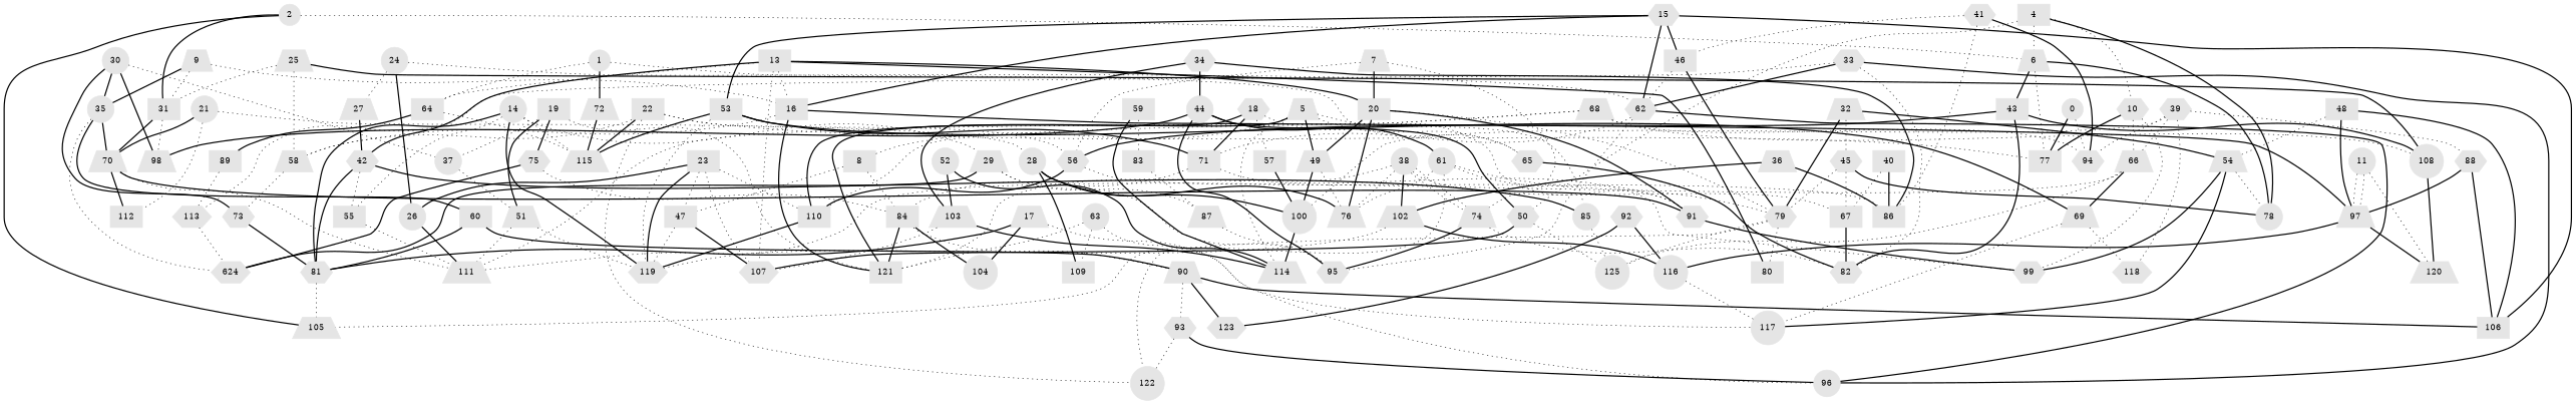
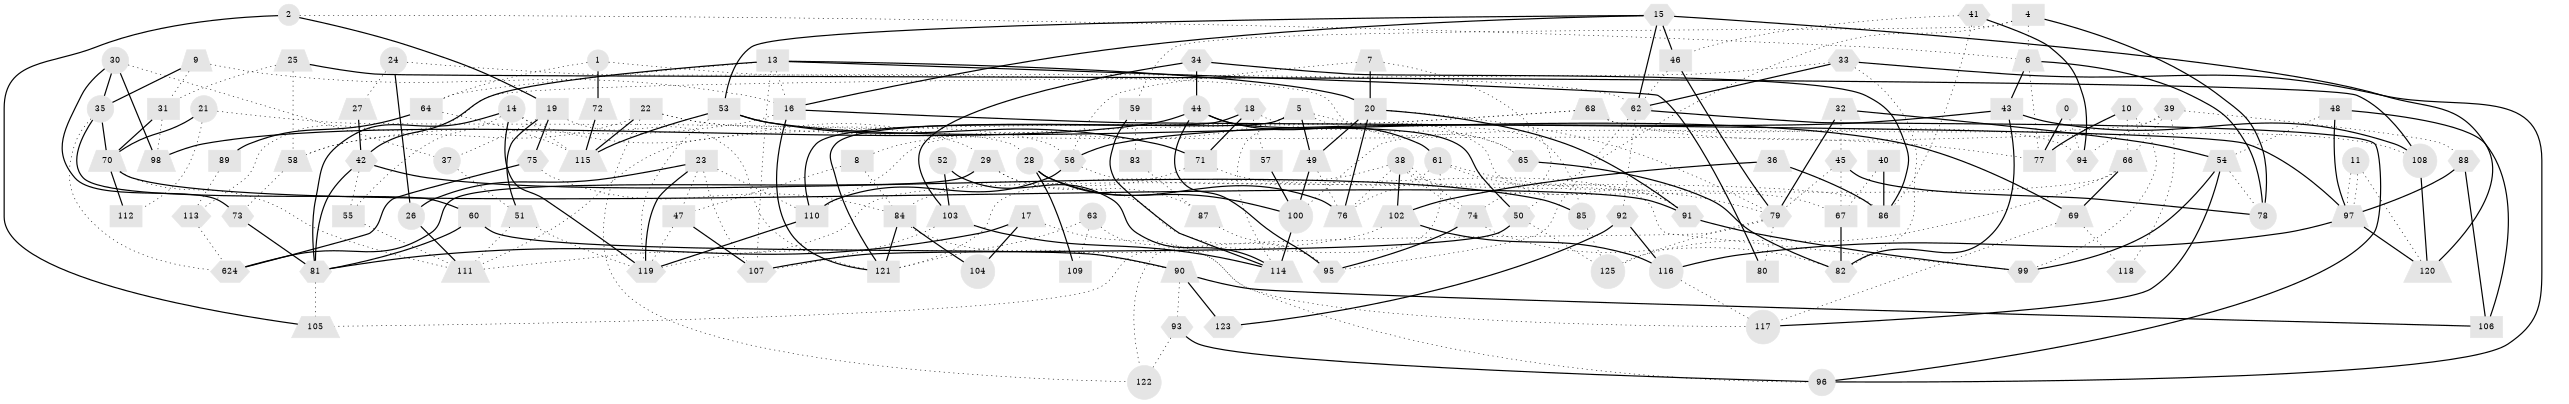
  graph {
    node [color=gray90 shape=box style=filled]
    edge [style=dotted]
    1 [shape=circle]
    64
    65 [shape=hexagon]
    72 [shape=trapezium]
    115 [shape=trapezium]
    89
    82 [shape=hexagon]
    2 [shape=circle]
    6 [shape=trapezium]
    19
    105 [shape=trapezium]
    77
    78 [shape=circle]
    43
    121
    37 [shape=circle]
    51 [shape=trapezium]
    75 [shape=hexagon]
    n19 [label=0 shape=circle]
    94 [shape=hexagon]
    4
    50 [shape=hexagon]
    59
    107 [shape=hexagon]
    125 [shape=circle]
    114 [shape=trapezium]
    83
    5 [shape=trapezium]
    8
    49 [shape=trapezium]
    85 [shape=circle]
    47
    84
    76 [shape=trapezium]
    100 [shape=circle]
    56 [shape=hexagon]
    108 [shape=circle]
    7 [shape=trapezium]
    20
    74 [shape=trapezium]
    91 [shape=hexagon]
    79 [shape=hexagon]
    110
    86
    95 [shape=hexagon]
    119 [shape=hexagon]
    104 [shape=circle]
    90 [shape=trapezium]
    9 [shape=trapezium]
    16
    31
    35 [shape=circle]
    97 [shape=trapezium]
    58 [shape=trapezium]
    70 [shape=trapezium]
    98 [shape=trapezium]
    n57 [label=624 shape=hexagon]
    60
    10 [shape=hexagon]
    66 [shape=trapezium]
    99 [shape=hexagon]
    111 [shape=trapezium]
    69 [shape=trapezium]
    11 [shape=circle]
    120 [shape=trapezium]
    116 [shape=circle]
    40
    67
    87 [shape=trapezium]
    13
    42 [shape=hexagon]
    80
    55
    81 [shape=hexagon]
    14 [shape=circle]
    29 [shape=trapezium]
    15 [shape=hexagon]
    46
    53
    62 [shape=hexagon]
    106
    71
    96 [shape=circle]
    92 [shape=hexagon]
    73 [shape=hexagon]
    17 [shape=trapezium]
    117 [shape=circle]
    18 [shape=hexagon]
    57
    122 [shape=circle]
    21 [shape=circle]
    28 [shape=circle]
    112
    109
    22
    23
    26 [shape=circle]
    24 [shape=circle]
    27 [shape=trapezium]
    25 [shape=trapezium]
    30 [shape=circle]
    32 [shape=trapezium]
    45 [shape=hexagon]
    54 [shape=trapezium]
    33 [shape=hexagon]
    113 [shape=hexagon]
    34 [shape=hexagon]
    44 [shape=circle]
    103 [shape=trapezium]
    61 [shape=circle]
    36 [shape=trapezium]
    102 [shape=trapezium]
    38 [shape=circle]
    39 [shape=hexagon]
    88 [shape=hexagon]
    118 [shape=hexagon]
    41 [shape=hexagon]
    48
    52 [shape=circle]
    93 [shape=hexagon]
    123 [shape=hexagon]
    63 [shape=circle]
    68 [shape=trapezium]
    1 -- 64
    1 -- 65
    1 -- 72 [style=bold]
    64 -- 115
    64 -- 89 [style=bold]
    65 -- 82 [style=bold]
    72 -- 115 [style=bold]
    89 -- 113
    2 -- 6
-   2 -- 31 [style=bold]
+   2 -- 19 [style=bold]
    2 -- 105 [style=bold]
    6 -- 77
    6 -- 78 [style=bold]
    6 -- 43 [style=bold]
    19 -- 121
    19 -- 37
    19 -- 51 [style=bold]
    19 -- 75 [style=bold]
    43 -- 82 [style=bold]
    43 -- 56 [style=bold]
    43 -- 108 [style=bold]
    37 -- 51
    51 -- 119
    51 -- 111
    75 -- 84
    75 -- n57 [style=bold]
    n19 -- 77 [style=bold]
    n19 -- 94
    4 -- 6
    4 -- 78 [style=bold]
    4 -- 50
-   4 -- 10
+   4 -- 59
    50 -- 107 [style=bold]
    50 -- 125
    59 -- 114 [style=bold]
    59 -- 83
    83 -- 87
    5 -- 65
    5 -- 121 [style=bold]
    5 -- 114
    5 -- 8
    5 -- 49 [style=bold]
    5 -- 85
    8 -- 47
    8 -- 84
    49 -- 76
    49 -- 100 [style=bold]
    85 -- 125
    47 -- 107 [style=bold]
    47 -- 119
    84 -- 121 [style=bold]
    84 -- 104 [style=bold]
    84 -- 90
    100 -- 114 [style=bold]
    56 -- 110 [style=bold]
    56 -- 86
    108 -- 120 [style=bold]
    7 -- 56
    7 -- 20 [style=bold]
    7 -- 74
    20 -- 49 [style=bold]
    20 -- 76 [style=bold]
    20 -- 91 [style=bold]
    20 -- 79
    74 -- 82
    74 -- 95 [style=bold]
    91 -- 99 [style=bold]
    79 -- 125
    79 -- 80
    79 -- 122
    110 -- 119 [style=bold]
    90 -- 106 [style=bold]
    90 -- 93
    90 -- 123 [style=bold]
    9 -- 16
    9 -- 31
    9 -- 35 [style=bold]
    16 -- 121 [style=bold]
    16 -- 97 [style=bold]
    16 -- 58
    31 -- 70 [style=bold]
    31 -- 98
    35 -- 70 [style=bold]
    35 -- n57
    35 -- 60 [style=bold]
    97 -- 120 [style=bold]
    97 -- 116 [style=bold]
    58 -- 73
    70 -- 91 [style=bold]
    70 -- 111
    70 -- 112 [style=bold]
    60 -- 90 [style=bold]
    60 -- 81 [style=bold]
    10 -- 77 [style=bold]
    10 -- 66
    10 -- 99
    66 -- 125
    66 -- 111
    66 -- 69 [style=bold]
    69 -- 117
    69 -- 118
    11 -- 97
    11 -- 97
    11 -- 120
    116 -- 117
    40 -- 86 [style=bold]
    40 -- 67
    67 -- 82 [style=bold]
    87 -- 95
    13 -- 64
    13 -- 107
    13 -- 20 [style=bold]
    13 -- 16
    13 -- 42 [style=bold]
    13 -- 80 [style=bold]
    42 -- 85 [style=bold]
    42 -- 55
    42 -- 81 [style=bold]
    55 -- 111
    81 -- 105
    14 -- 115
    14 -- 119 [style=bold]
    14 -- 55
    14 -- 81 [style=bold]
    14 -- 29
    29 -- 95
    29 -- n57 [style=bold]
    29 -- 87
    15 -- 16 [style=bold]
    15 -- 46 [style=bold]
    15 -- 53 [style=bold]
    15 -- 62 [style=bold]
-   15 -- 106 [style=bold]
+   15 -- 120 [style=bold]
    46 -- 79 [style=bold]
    46 -- 62
    53 -- 115 [style=bold]
    53 -- 119
    53 -- 69 [style=bold]
    53 -- 71 [style=bold]
    62 -- 95
    62 -- 96 [style=bold]
-   62 -- 71
+   62 -- 92
    71 -- 84
    71 -- 99
    92 -- 116 [style=bold]
    92 -- 123 [style=bold]
    73 -- 81 [style=bold]
    17 -- 104 [style=bold]
    17 -- 81 [style=bold]
    17 -- 117
    18 -- 91
    18 -- 110 [style=bold]
    18 -- 71 [style=bold]
    18 -- 57
    57 -- 100 [style=bold]
    21 -- 70 [style=bold]
    21 -- 28
    21 -- 112
    28 -- 76 [style=bold]
    28 -- 100 [style=bold]
    28 -- 109 [style=bold]
    22 -- 115 [style=bold]
    22 -- 77
    22 -- 56
    22 -- 58
    22 -- 122
    23 -- 107
    23 -- 47
    23 -- 110
    23 -- 119 [style=bold]
    23 -- 26 [style=bold]
    26 -- 111 [style=bold]
    24 -- 62
    24 -- 26 [style=bold]
    24 -- 27
    27 -- 42 [style=bold]
    25 -- 108 [style=bold]
    25 -- 31
    25 -- 58
    30 -- 37
    30 -- 35 [style=bold]
    30 -- 98 [style=bold]
    30 -- 73 [style=bold]
    32 -- 79 [style=bold]
    32 -- 45
    32 -- 54 [style=bold]
    45 -- 78 [style=bold]
    45 -- 79
    45 -- 67
    54 -- 78
    54 -- 99 [style=bold]
    54 -- 117 [style=bold]
    33 -- 82
    33 -- 62 [style=bold]
    33 -- 96 [style=bold]
    33 -- 113
    113 -- n57
    34 -- 86 [style=bold]
    34 -- 44 [style=bold]
    34 -- 103 [style=bold]
    44 -- 50 [style=bold]
    44 -- 95 [style=bold]
    44 -- 98 [style=bold]
    44 -- 61 [style=bold]
    103 -- 107
    103 -- 114 [style=bold]
    61 -- 105
    61 -- 76
    61 -- 91
    61 -- 79
    36 -- 86 [style=bold]
    36 -- 102 [style=bold]
    102 -- 119
    102 -- 116 [style=bold]
    38 -- 121
    38 -- 76
    38 -- 74
    38 -- 74
    38 -- 67
    38 -- 102 [style=bold]
    39 -- 94
    39 -- 100
    39 -- 66
    39 -- 88
    39 -- 118
    88 -- 97 [style=bold]
    88 -- 106 [style=bold]
    41 -- 94 [style=bold]
    41 -- 86
    41 -- 46
    48 -- 97 [style=bold]
    48 -- 106 [style=bold]
    48 -- 54
    52 -- 114 [style=bold]
    52 -- 103 [style=bold]
    93 -- 96 [style=bold]
    93 -- 122
    63 -- 121
    63 -- 96
    63 -- 109
    68 -- 94
    68 -- 108
    68 -- 110
    68 -- 111
  }
